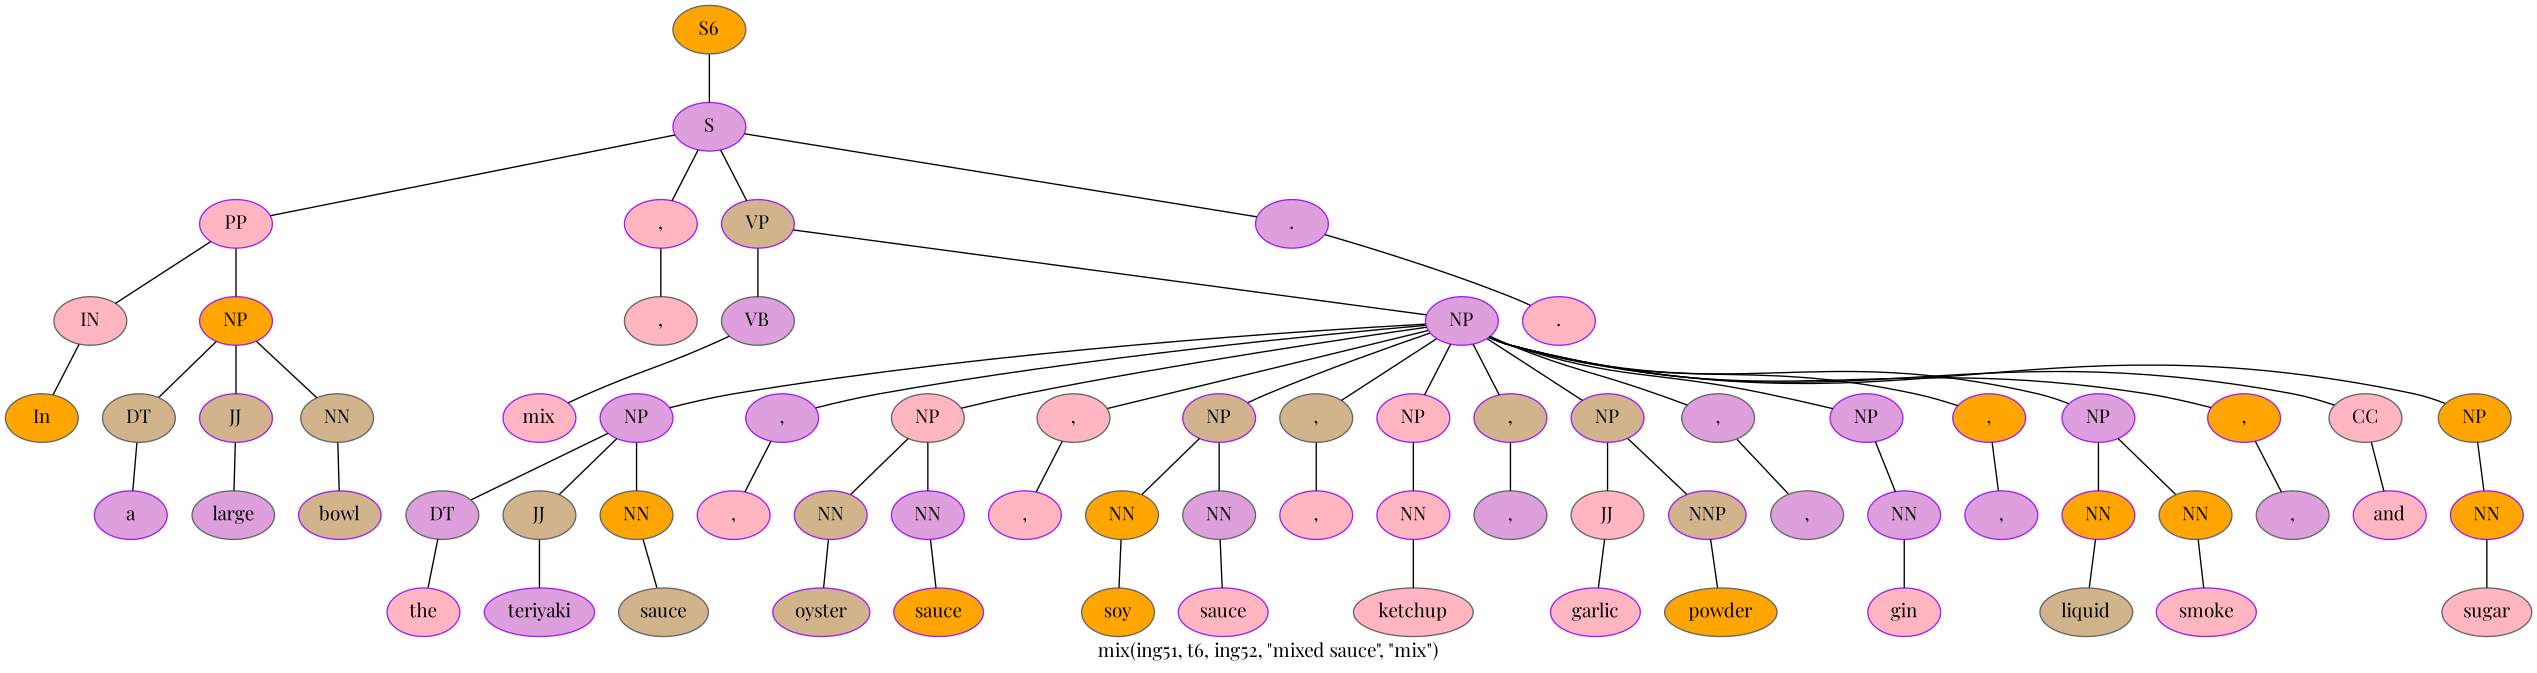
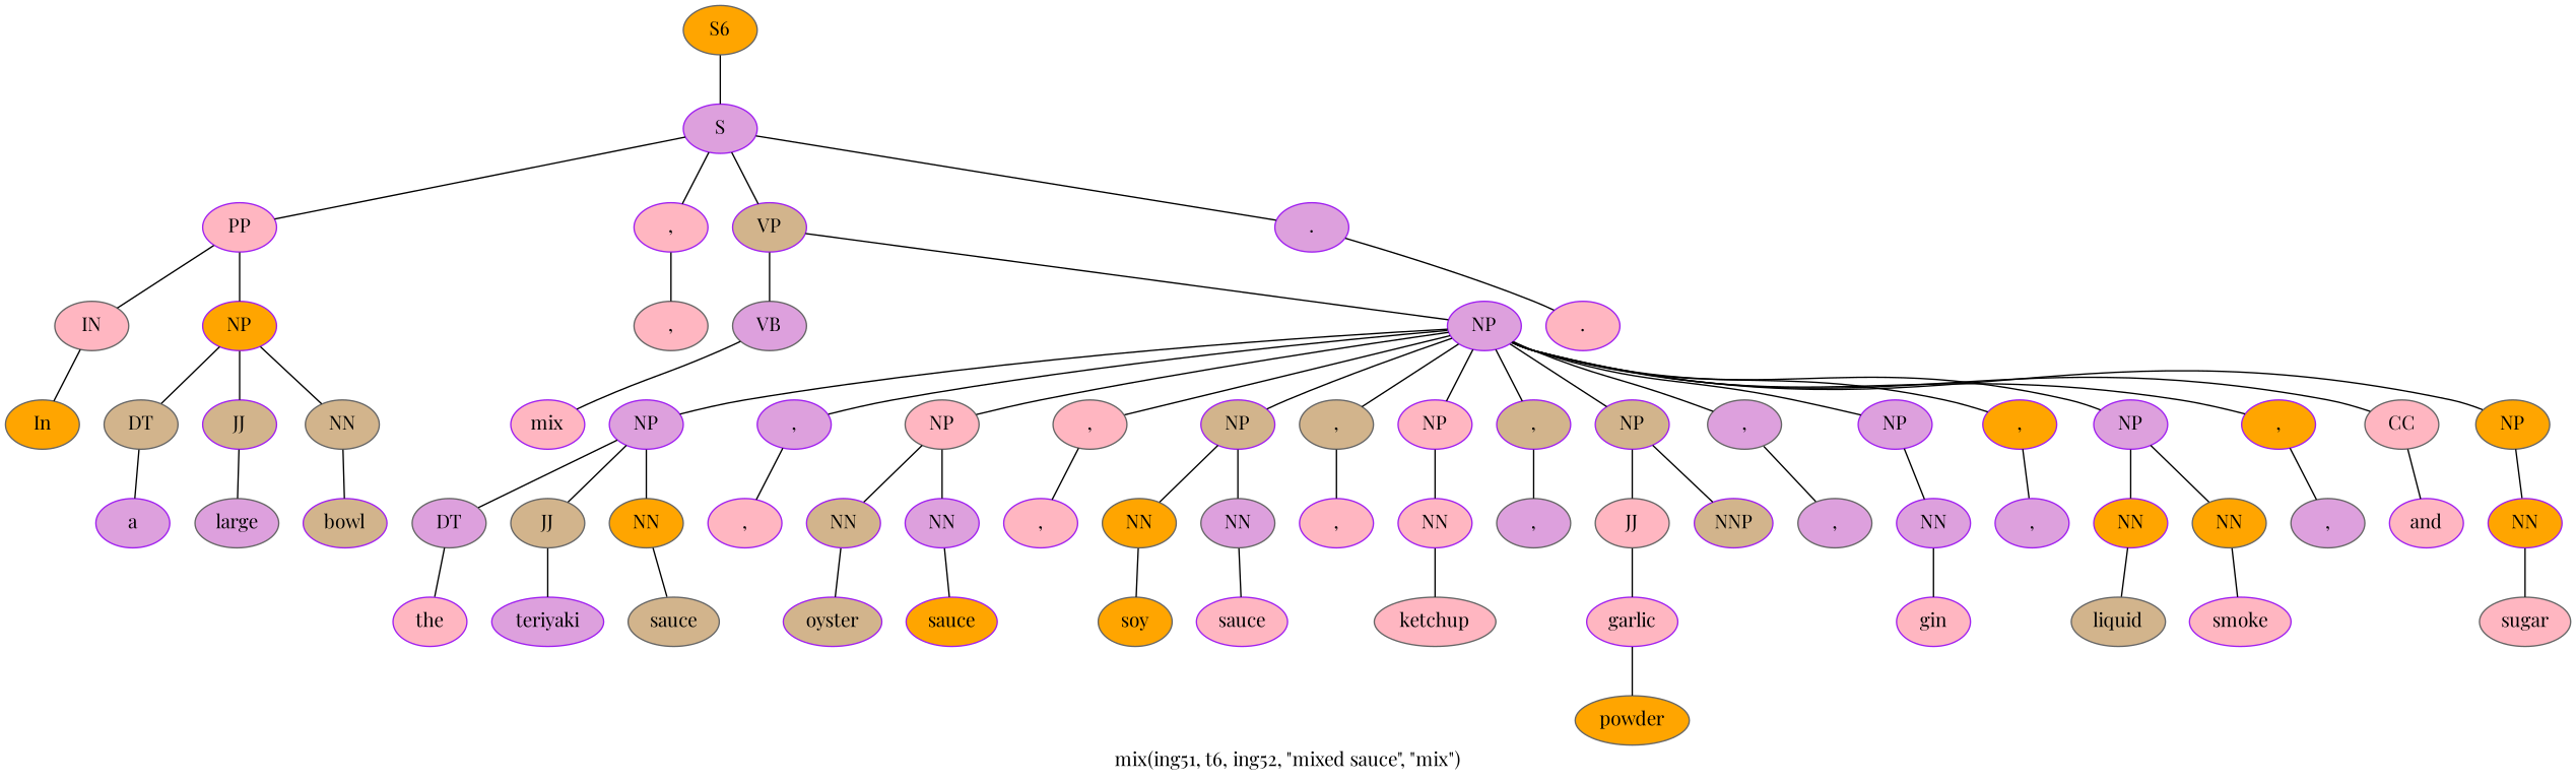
  graph {
    fontname="Playfair Display"
    label="mix(ing51, t6, ing52, \"mixed sauce\", \"mix\")"
    node [color=purple fillcolor=lightpink fontname="Playfair Display" style=filled]
    edge [fontname="Playfair Display"]
    n1 [color=gray40 fillcolor=orange label=S6]
    n2 [fillcolor=plum label=S]
    n3 [label=PP]
    n4 [label=","]
    n5 [fillcolor=tan label=VP]
    n6 [fillcolor=plum label="."]
    n7 [color=gray40 label=IN]
    n8 [fillcolor=orange label=NP]
    n9 [color=gray40 label=","]
    n10 [color=gray40 fillcolor=plum label=VB]
    n11 [fillcolor=plum label=NP]
    n12 [label="."]
    n13 [color=gray40 fillcolor=orange label=In]
    n14 [color=gray40 fillcolor=tan label=DT]
    n15 [fillcolor=tan label=JJ]
    n16 [color=gray40 fillcolor=tan label=NN]
    n17 [fillcolor=plum label=a]
    n18 [color=gray40 fillcolor=plum label=large]
    n19 [fillcolor=tan label=bowl]
    n20 [label=mix]
    n21 [fillcolor=plum label=NP]
    n22 [fillcolor=plum label=","]
    n23 [color=gray40 label=NP]
    n24 [color=gray40 label=","]
    n25 [fillcolor=tan label=NP]
    n26 [color=gray40 fillcolor=tan label=","]
    n27 [label=NP]
    n28 [fillcolor=tan label=","]
    n29 [fillcolor=tan label=NP]
    n30 [color=gray40 fillcolor=plum label=","]
    n31 [fillcolor=plum label=NP]
    n32 [fillcolor=orange label=","]
    n33 [fillcolor=plum label=NP]
    n34 [fillcolor=orange label=","]
    n35 [color=gray40 label=CC]
    n36 [color=gray40 fillcolor=orange label=NP]
    n37 [color=gray40 fillcolor=plum label=DT]
    n38 [color=gray40 fillcolor=tan label=JJ]
    n39 [color=gray40 fillcolor=orange label=NN]
    n40 [label=","]
    n41 [fillcolor=tan label=NN]
    n42 [fillcolor=plum label=NN]
    n43 [label=","]
    n44 [color=gray40 fillcolor=orange label=NN]
    n45 [color=gray40 fillcolor=plum label=NN]
    n46 [label=","]
    n47 [label=NN]
    n48 [color=gray40 fillcolor=plum label=","]
    n49 [color=gray40 label=JJ]
    n50 [fillcolor=tan label=NNP]
    n51 [color=gray40 fillcolor=plum label=","]
    n52 [fillcolor=plum label=NN]
    n53 [fillcolor=plum label=","]
    n54 [fillcolor=orange label=NN]
    n55 [color=gray40 fillcolor=orange label=NN]
    n56 [color=gray40 fillcolor=plum label=","]
    n57 [label=and]
    n58 [fillcolor=orange label=NN]
    n59 [label=the]
    n60 [fillcolor=plum label=teriyaki]
    n61 [color=gray40 fillcolor=tan label=sauce]
    n62 [fillcolor=tan label=oyster]
    n63 [fillcolor=orange label=sauce]
    n64 [color=gray40 fillcolor=orange label=soy]
    n65 [label=sauce]
    n66 [color=gray40 label=ketchup]
    n67 [label=garlic]
    n68 [color=gray40 fillcolor=orange label=powder]
    n69 [label=gin]
    n70 [color=gray40 fillcolor=tan label=liquid]
    n71 [label=smoke]
    n72 [color=gray40 label=sugar]
    n1 -- n2
    n2 -- n3
    n2 -- n4
    n2 -- n5
    n2 -- n6
    n3 -- n7
    n3 -- n8
    n4 -- n9
    n5 -- n10
    n5 -- n11
    n6 -- n12
    n7 -- n13
    n8 -- n14
    n8 -- n15
    n8 -- n16
    n10 -- n20
    n11 -- n21
    n11 -- n22
    n11 -- n23
    n11 -- n24
    n11 -- n25
    n11 -- n26
    n11 -- n27
    n11 -- n28
    n11 -- n29
    n11 -- n30
    n11 -- n31
    n11 -- n32
    n11 -- n33
    n11 -- n34
    n11 -- n35
    n11 -- n36
    n14 -- n17
    n15 -- n18
    n16 -- n19
    n21 -- n37
    n21 -- n38
    n21 -- n39
    n22 -- n40
    n23 -- n41
    n23 -- n42
    n24 -- n43
    n25 -- n44
    n25 -- n45
    n26 -- n46
    n27 -- n47
    n28 -- n48
    n29 -- n49
    n29 -- n50
    n30 -- n51
    n31 -- n52
    n32 -- n53
    n33 -- n54
    n33 -- n55
    n34 -- n56
    n35 -- n57
    n36 -- n58
    n37 -- n59
    n38 -- n60
    n39 -- n61
    n41 -- n62
    n42 -- n63
    n44 -- n64
    n45 -- n65
    n47 -- n66
    n49 -- n67
-   n50 -- n68
+   n67 -- n68
    n52 -- n69
    n54 -- n70
    n55 -- n71
    n58 -- n72
  }
